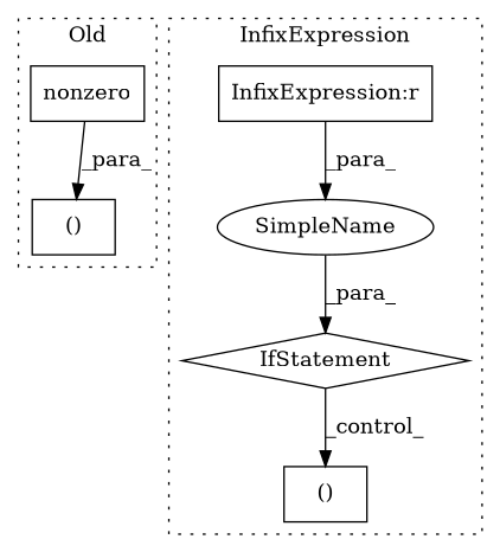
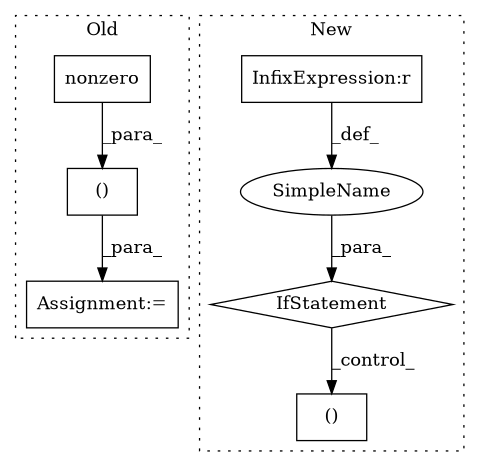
  digraph {
    fontname="DejaVu Serif"
    node [a=106 fontname="DejaVu Serif" shape=box]
    edge [fontname="DejaVu Serif"]
    n1 [a=32 l=9 label=nonzero s=3193]
+   n2 [a=7 l=1 label="Assignment:=" s=3212]
    n3 [l=22 label="()" s=3241]
    n4 [l=42 label="()" s=3486]
    n5 [a=25 l="4,2" label=IfStatement s="3413,3444" shape=diamond]
    n6 [a=42 label=SimpleName shape=ellipse]
    n7 [a=27 l=4 label="InfixExpression:r" s=3428]
    subgraph cluster_1 {
      label=Old
      style=dotted
      n1
+     n2
      n3
    }
    subgraph cluster_2 {
-     label=InfixExpression
+     label=New
      style=dotted
      n4
      n5
      n6
      n7
    }
    n1 -> n3 [label=_para_]
+   n3 -> n2 [label=_para_]
    n5 -> n4 [label=_control_]
    n6 -> n5 [label=_para_]
-   n7 -> n6 [label=_para_]
+   n7 -> n6 [label=_def_]
  }
